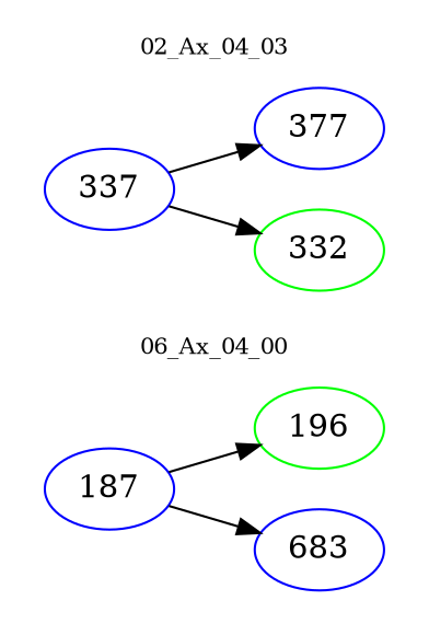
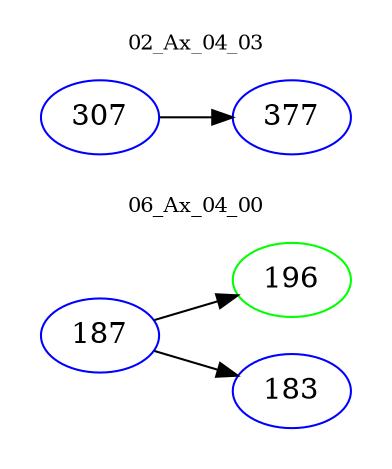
  digraph {
    rankdir=LR
    node [color=blue]
    edge [color=black]
    n1 [label=187]
-   n2 [label=683]
+   n2 [label=183]
    n3 [color=green label=196]
-   n4 [label=337]
-   n5 [color=green label=332]
+   n4 [label=307]
    n6 [label=377]
    subgraph cluster_1 {
      color=white
      fontsize=10
      label="06_Ax_04_00"
      n1
      n2
      n3
    }
    subgraph cluster_2 {
      color=white
      fontsize=10
      label="02_Ax_04_03"
      n4
-     n5
      n6
    }
    n1 -> n2
    n1 -> n3
-   n4 -> n5
    n4 -> n6
  }
